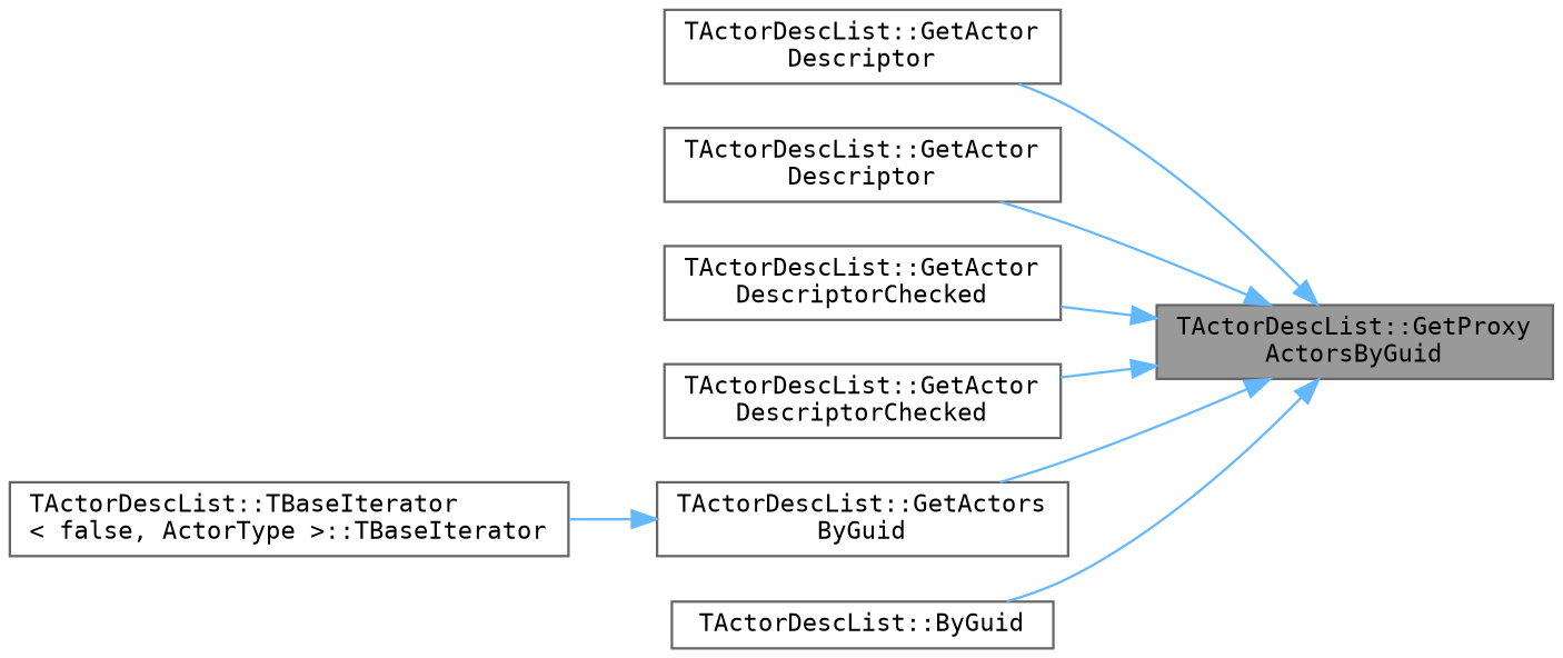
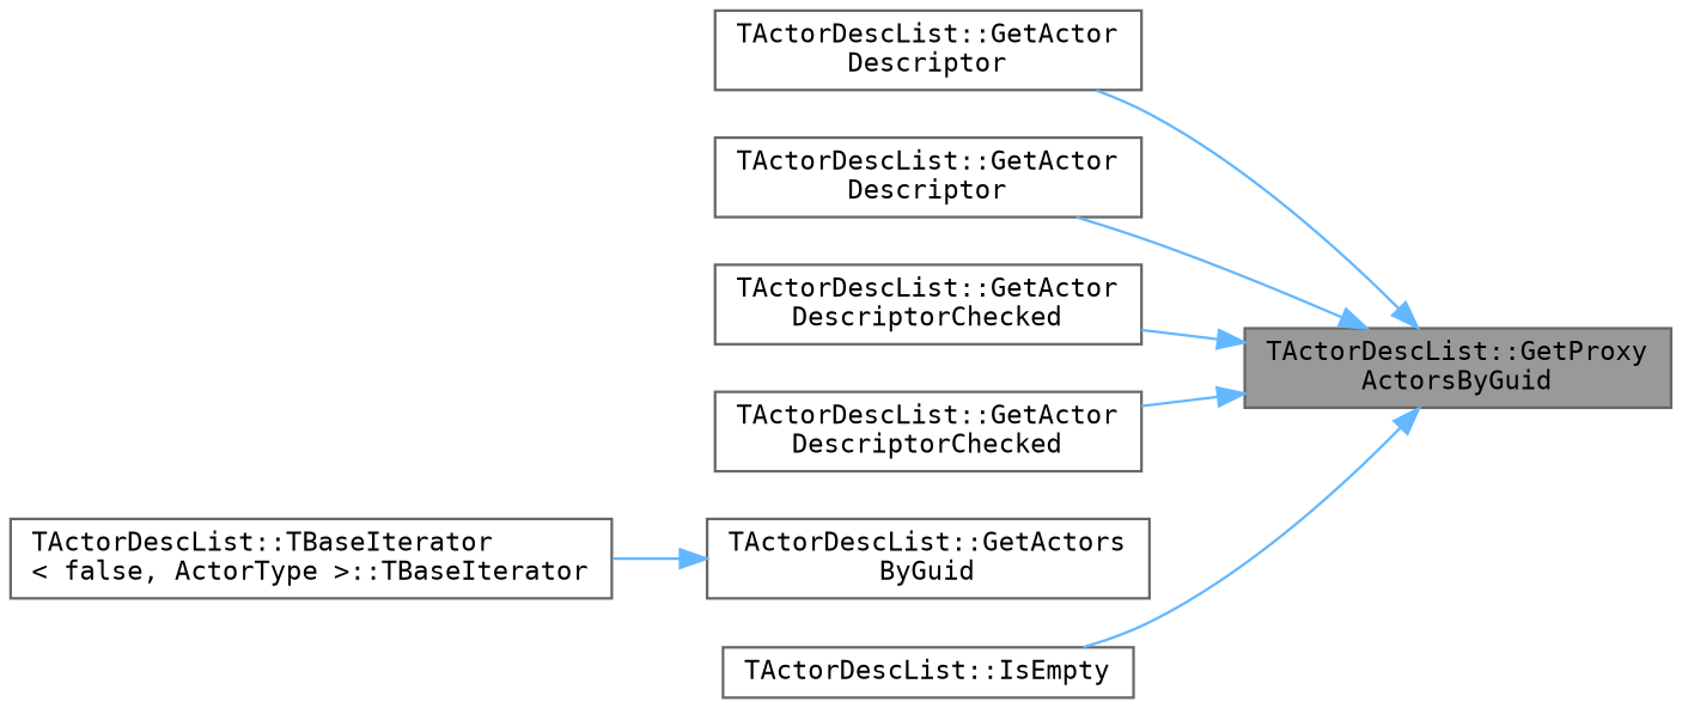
  digraph {
    fontname="DejaVu Sans Mono"
    rankdir=RL
    node [color=grey40 fillcolor=white fontname="DejaVu Sans Mono" fontsize=10 shape=box style=filled]
    edge [color=steelblue1 dir=back fontname="DejaVu Sans Mono" fontsize=10 labelfontname=Helvetica labelfontsize=10 style=solid]
    n1 [color=gray40 fillcolor=grey60 fontcolor=black height=0.2 label="TActorDescList::GetProxy\lActorsByGuid" width=0.4]
    n2 [height=0.2 label="TActorDescList::GetActor\lDescriptor" width=0.4]
    n3 [height=0.2 label="TActorDescList::GetActor\lDescriptor" width=0.4]
    n4 [height=0.2 label="TActorDescList::GetActor\lDescriptorChecked" width=0.4]
    n5 [height=0.2 label="TActorDescList::GetActor\lDescriptorChecked" width=0.4]
    n6 [height=0.2 label="TActorDescList::GetActors\lByGuid" width=0.4]
-   n7 [height=0.2 label="TActorDescList::ByGuid" width=0.4]
+   n7 [height=0.2 label="TActorDescList::IsEmpty" width=0.4]
    n8 [height=0.2 label="TActorDescList::TBaseIterator\l\< false, ActorType \>::TBaseIterator" width=0.4]
    n1 -> n2
    n1 -> n3
    n1 -> n4
    n1 -> n5
-   n1 -> n6
    n1 -> n7
    n6 -> n8
  }
